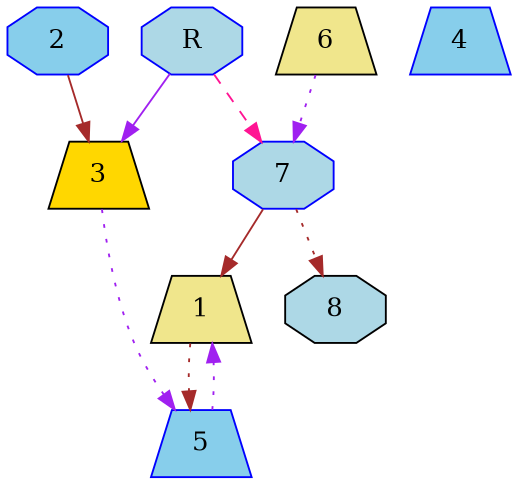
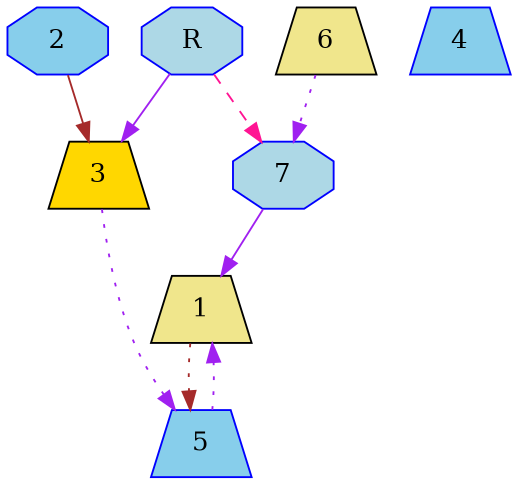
  digraph {
    node [color=blue fillcolor=skyblue shape=trapezium style=filled]
    edge [color=brown style=dotted]
    1 [color=black fillcolor=khaki]
    5
    2 [shape=octagon]
    3 [color=black fillcolor=gold]
    4
    6 [color=black fillcolor=khaki]
    7 [fillcolor=lightblue shape=octagon]
-   8 [color=black fillcolor=lightblue shape=octagon]
    R [fillcolor=lightblue shape=octagon]
    1 -> 5
    5 -> 1 [color=purple]
    2 -> 3 [style=solid]
    3 -> 5 [color=purple]
    6 -> 7 [color=purple]
-   7 -> 1 [style=solid]
-   7 -> 8
+   7 -> 1 [color=purple style=solid]
    R -> 3 [color=purple style=solid]
    R -> 7 [color=deeppink style=dashed]
  }
